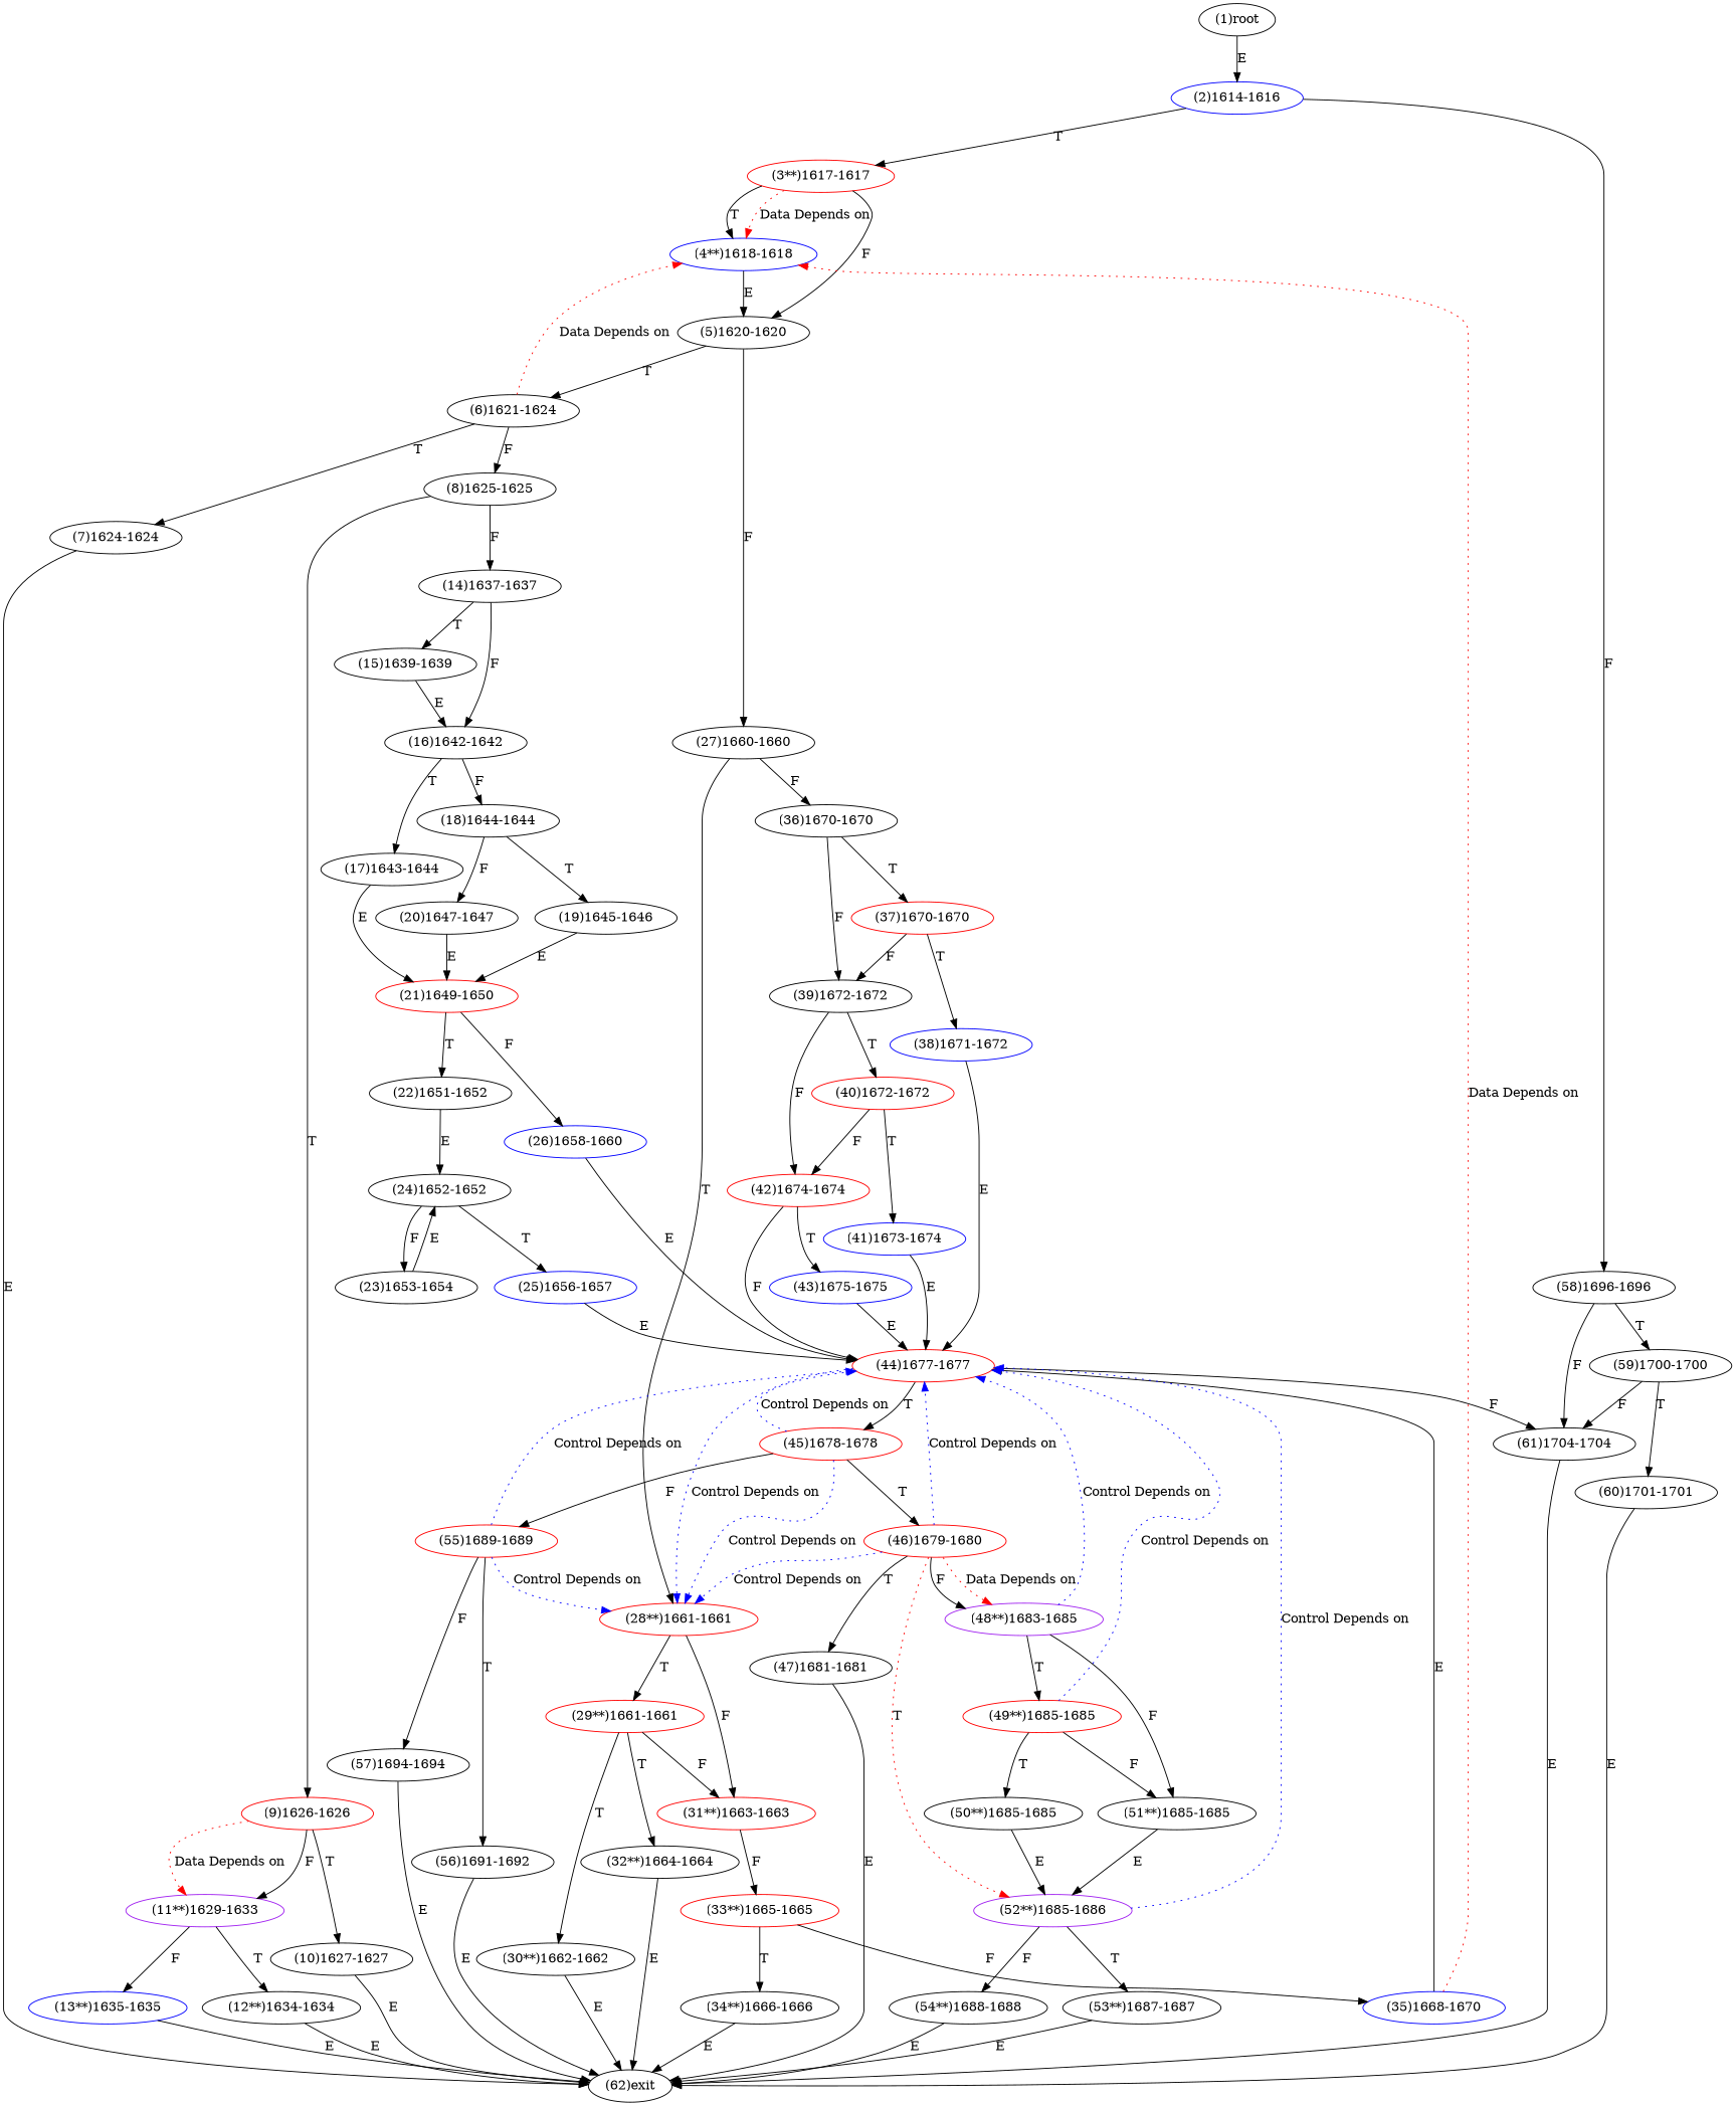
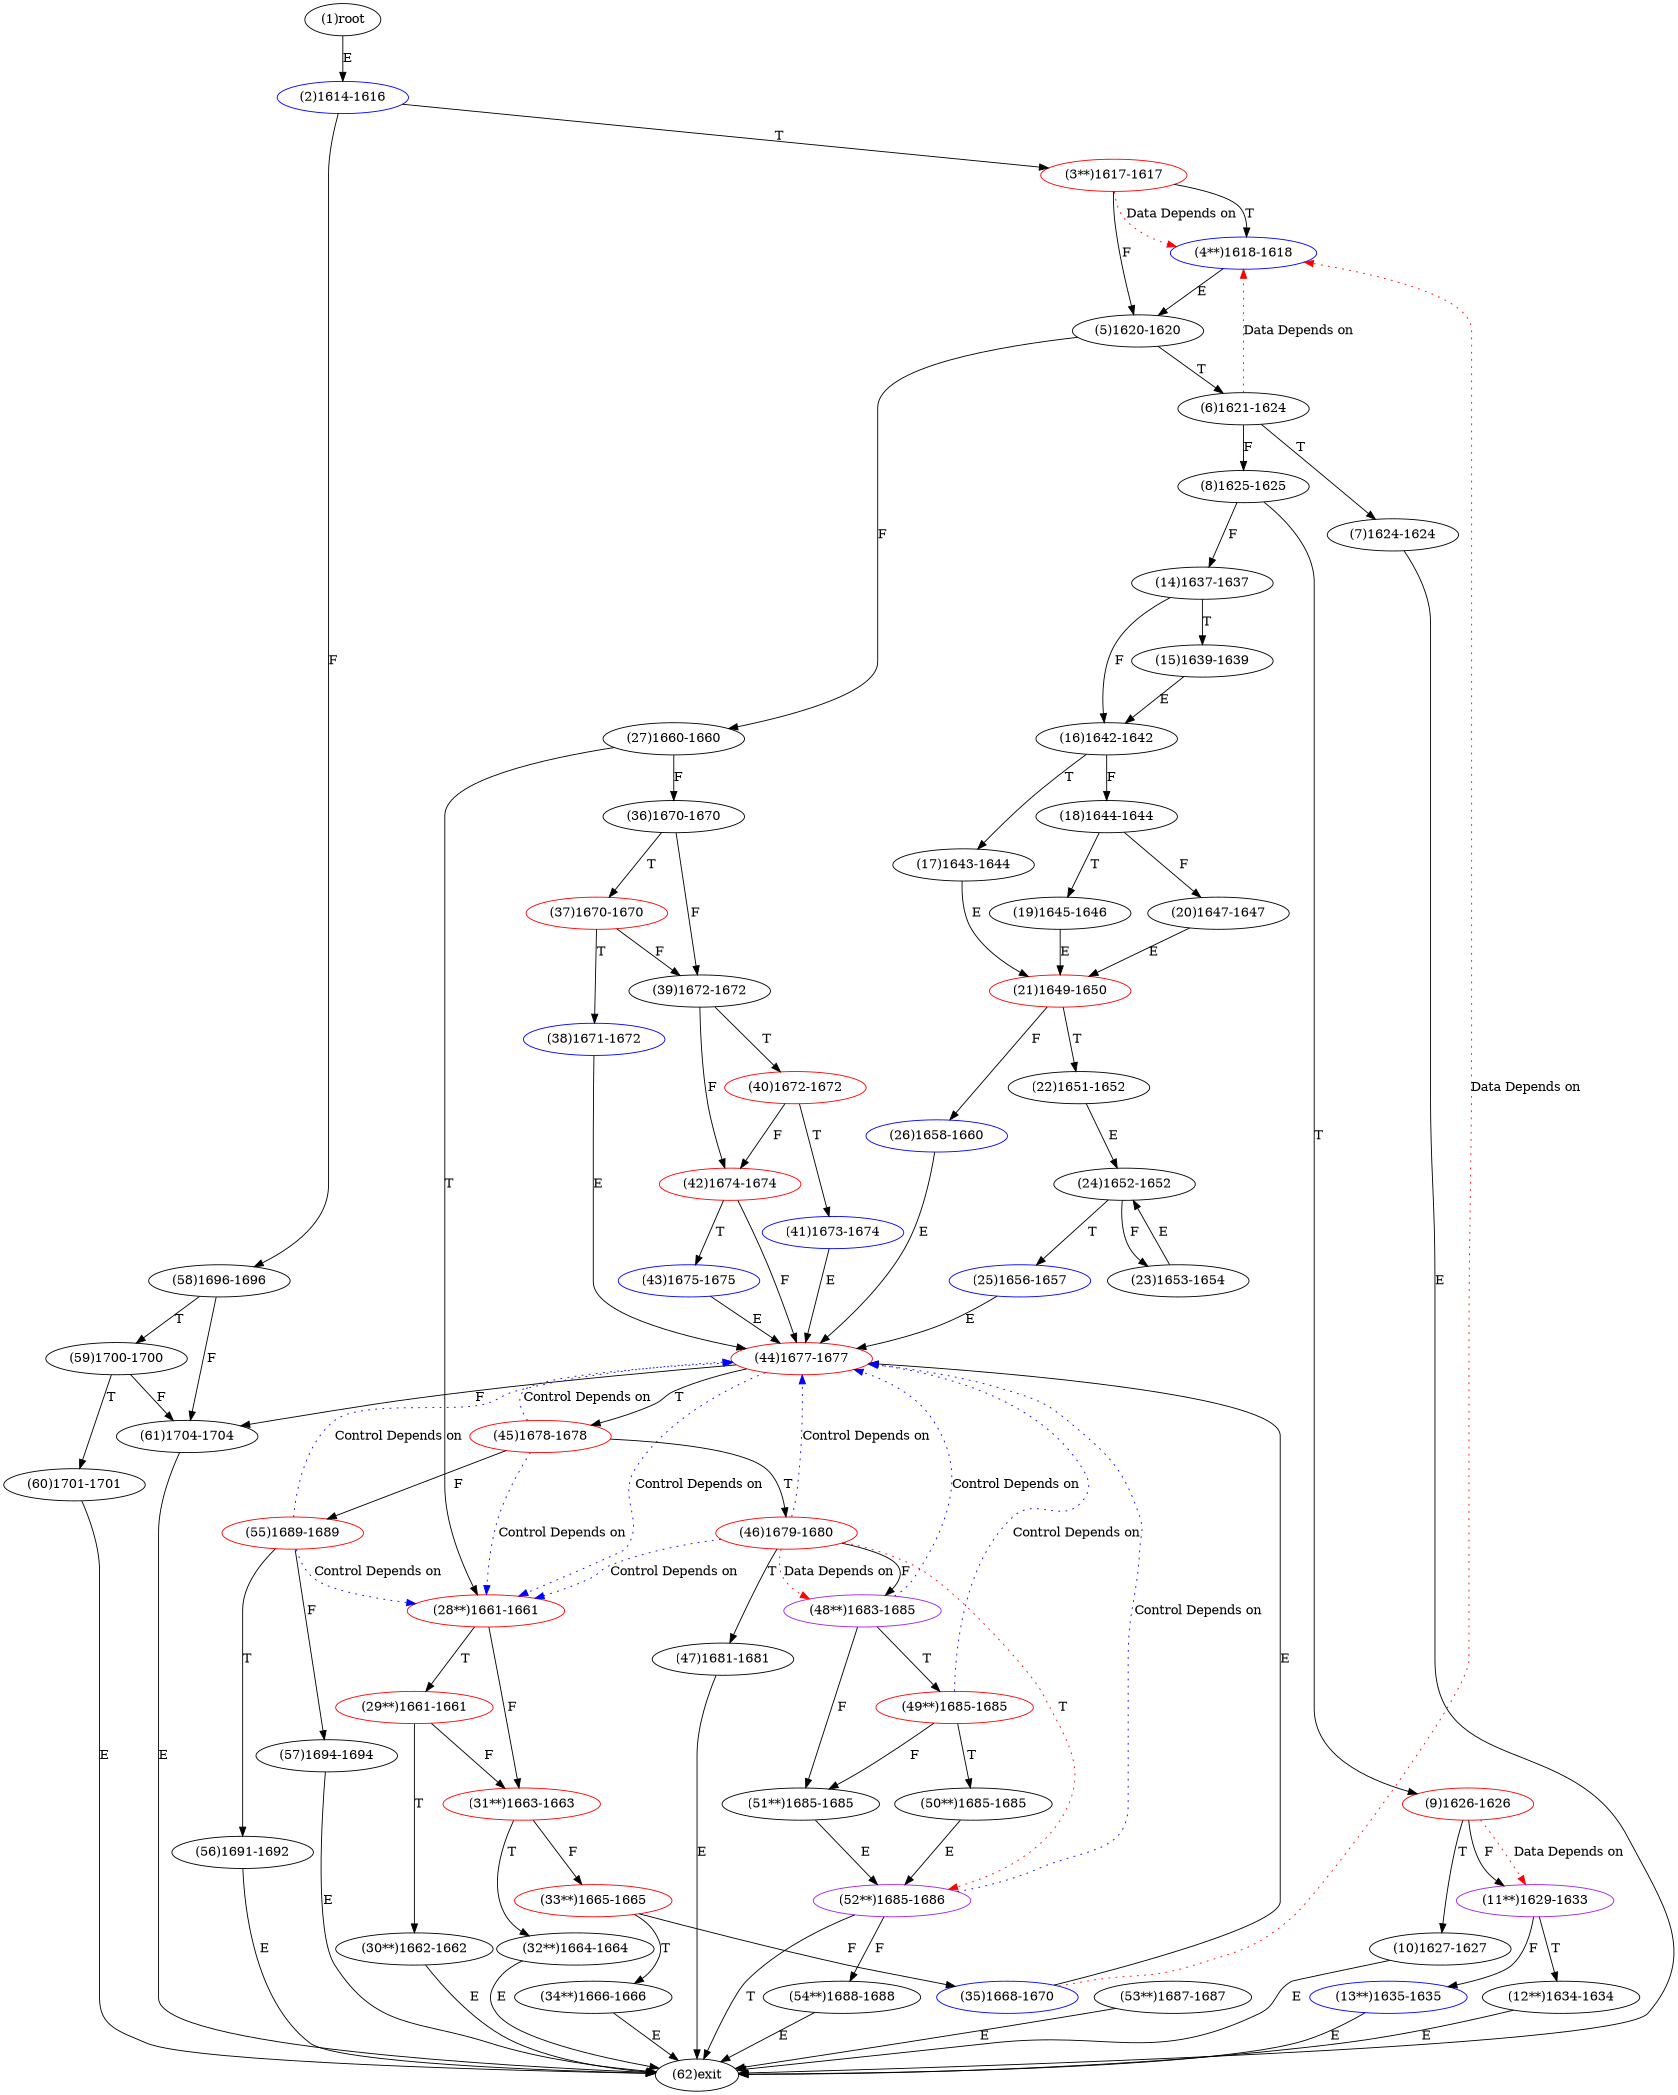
  digraph {
    n1 [label="(1)root"]
    n2 [color=blue label="(2)1614-1616"]
    n3 [color=red label="(3**)1617-1617"]
    n4 [label="(58)1696-1696"]
    n5 [color=blue label="(4**)1618-1618"]
    n6 [label="(5)1620-1620"]
    n7 [label="(61)1704-1704"]
    n8 [label="(59)1700-1700"]
    n9 [label="(6)1621-1624"]
    n10 [label="(27)1660-1660"]
    n11 [label="(7)1624-1624"]
    n12 [label="(8)1625-1625"]
    n13 [color=red label="(28**)1661-1661"]
    n14 [label="(36)1670-1670"]
    n15 [label="(62)exit"]
    n16 [color=red label="(9)1626-1626"]
    n17 [label="(14)1637-1637"]
    n18 [label="(10)1627-1627"]
    n19 [color=purple label="(11**)1629-1633"]
    n20 [label="(15)1639-1639"]
    n21 [label="(16)1642-1642"]
    n22 [label="(12**)1634-1634"]
    n23 [color=blue label="(13**)1635-1635"]
    n24 [label="(17)1643-1644"]
    n25 [label="(18)1644-1644"]
    n26 [color=red label="(21)1649-1650"]
    n27 [label="(22)1651-1652"]
    n28 [color=blue label="(26)1658-1660"]
    n29 [label="(19)1645-1646"]
    n30 [label="(20)1647-1647"]
    n31 [label="(24)1652-1652"]
    n32 [color=red label="(44)1677-1677"]
    n33 [label="(23)1653-1654"]
    n34 [color=blue label="(25)1656-1657"]
    n35 [color=red label="(45)1678-1678"]
    n36 [color=red label="(29**)1661-1661"]
    n37 [color=red label="(31**)1663-1663"]
    n38 [label="(39)1672-1672"]
    n39 [color=red label="(37)1670-1670"]
    n40 [label="(30**)1662-1662"]
    n41 [label="(32**)1664-1664"]
    n42 [color=red label="(33**)1665-1665"]
    n43 [label="(34**)1666-1666"]
    n44 [color=blue label="(35)1668-1670"]
    n45 [color=blue label="(38)1671-1672"]
    n46 [color=red label="(42)1674-1674"]
    n47 [color=red label="(40)1672-1672"]
    n48 [color=blue label="(43)1675-1675"]
    n49 [color=blue label="(41)1673-1674"]
    n50 [color=red label="(46)1679-1680"]
    n51 [label="(47)1681-1681"]
    n52 [color=purple label="(48**)1683-1685"]
    n53 [color=purple label="(52**)1685-1686"]
    n54 [label="(51**)1685-1685"]
    n55 [color=red label="(49**)1685-1685"]
    n56 [label="(54**)1688-1688"]
    n57 [label="(53**)1687-1687"]
    n58 [color=red label="(55)1689-1689"]
    n59 [label="(57)1694-1694"]
    n60 [label="(56)1691-1692"]
    n61 [label="(50**)1685-1685"]
    n62 [label="(60)1701-1701"]
    n1 -> n2 [label=E]
    n2 -> n3 [label=T]
    n2 -> n4 [label=F]
    n3 -> n5 [label=T]
    n3 -> n5 [color=red label="Data Depends on" style=dotted]
    n3 -> n6 [label=F]
    n4 -> n7 [label=F]
    n4 -> n8 [label=T]
    n5 -> n6 [label=E]
    n6 -> n9 [label=T]
    n6 -> n10 [label=F]
    n7 -> n15 [label=E]
    n8 -> n7 [label=F]
    n8 -> n62 [label=T]
    n9 -> n5 [color=red label="Data Depends on" style=dotted]
    n9 -> n11 [label=T]
    n9 -> n12 [label=F]
    n10 -> n13 [label=T]
    n10 -> n14 [label=F]
    n11 -> n15 [label=E]
    n12 -> n16 [label=T]
    n12 -> n17 [label=F]
    n13 -> n36 [label=T]
    n13 -> n37 [label=F]
    n14 -> n38 [label=F]
    n14 -> n39 [label=T]
    n16 -> n18 [label=T]
    n16 -> n19 [label=F]
    n16 -> n19 [color=red label="Data Depends on" style=dotted]
    n17 -> n20 [label=T]
    n17 -> n21 [label=F]
    n18 -> n15 [label=E]
    n19 -> n22 [label=T]
    n19 -> n23 [label=F]
    n20 -> n21 [label=E]
    n21 -> n24 [label=T]
    n21 -> n25 [label=F]
    n22 -> n15 [label=E]
    n23 -> n15 [label=E]
    n24 -> n26 [label=E]
    n25 -> n29 [label=T]
    n25 -> n30 [label=F]
    n26 -> n27 [label=T]
    n26 -> n28 [label=F]
    n27 -> n31 [label=E]
    n28 -> n32 [label=E]
    n29 -> n26 [label=E]
    n30 -> n26 [label=E]
    n31 -> n33 [label=F]
    n31 -> n34 [label=T]
    n32 -> n7 [label=F]
    n32 -> n13 [color=blue label="Control Depends on" style=dotted]
    n32 -> n35 [label=T]
    n33 -> n31 [label=E]
    n34 -> n32 [label=E]
    n35 -> n13 [color=blue label="Control Depends on" style=dotted]
    n35 -> n32 [color=blue label="Control Depends on" style=dotted]
    n35 -> n50 [label=T]
    n35 -> n58 [label=F]
    n36 -> n37 [label=F]
    n36 -> n40 [label=T]
-   n36 -> n41 [label=T]
+   n37 -> n41 [label=T]
    n37 -> n42 [label=F]
    n38 -> n46 [label=F]
    n38 -> n47 [label=T]
    n39 -> n38 [label=F]
    n39 -> n45 [label=T]
    n40 -> n15 [label=E]
    n41 -> n15 [label=E]
    n42 -> n43 [label=T]
    n42 -> n44 [label=F]
    n43 -> n15 [label=E]
    n44 -> n5 [color=red label="Data Depends on" style=dotted]
    n44 -> n32 [label=E]
    n45 -> n32 [label=E]
    n46 -> n32 [label=F]
    n46 -> n48 [label=T]
    n47 -> n46 [label=F]
    n47 -> n49 [label=T]
    n48 -> n32 [label=E]
    n49 -> n32 [label=E]
    n50 -> n13 [color=blue label="Control Depends on" style=dotted]
    n50 -> n32 [color=blue label="Control Depends on" style=dotted]
    n50 -> n51 [label=T]
    n50 -> n52 [label=F]
    n50 -> n52 [color=red label="Data Depends on" style=dotted]
    n50 -> n53 [color=red label=T style=dotted]
    n51 -> n15 [label=E]
    n52 -> n32 [color=blue label="Control Depends on" style=dotted]
    n52 -> n54 [label=F]
    n52 -> n55 [label=T]
    n53 -> n32 [color=blue label="Control Depends on" style=dotted]
    n53 -> n56 [label=F]
-   n53 -> n57 [label=T]
+   n53 -> n15 [label=T]
    n54 -> n53 [label=E]
    n55 -> n32 [color=blue label="Control Depends on" style=dotted]
    n55 -> n54 [label=F]
    n55 -> n61 [label=T]
    n56 -> n15 [label=E]
    n57 -> n15 [label=E]
    n58 -> n13 [color=blue label="Control Depends on" style=dotted]
    n58 -> n32 [color=blue label="Control Depends on" style=dotted]
    n58 -> n59 [label=F]
    n58 -> n60 [label=T]
    n59 -> n15 [label=E]
    n60 -> n15 [label=E]
    n61 -> n53 [label=E]
    n62 -> n15 [label=E]
  }
